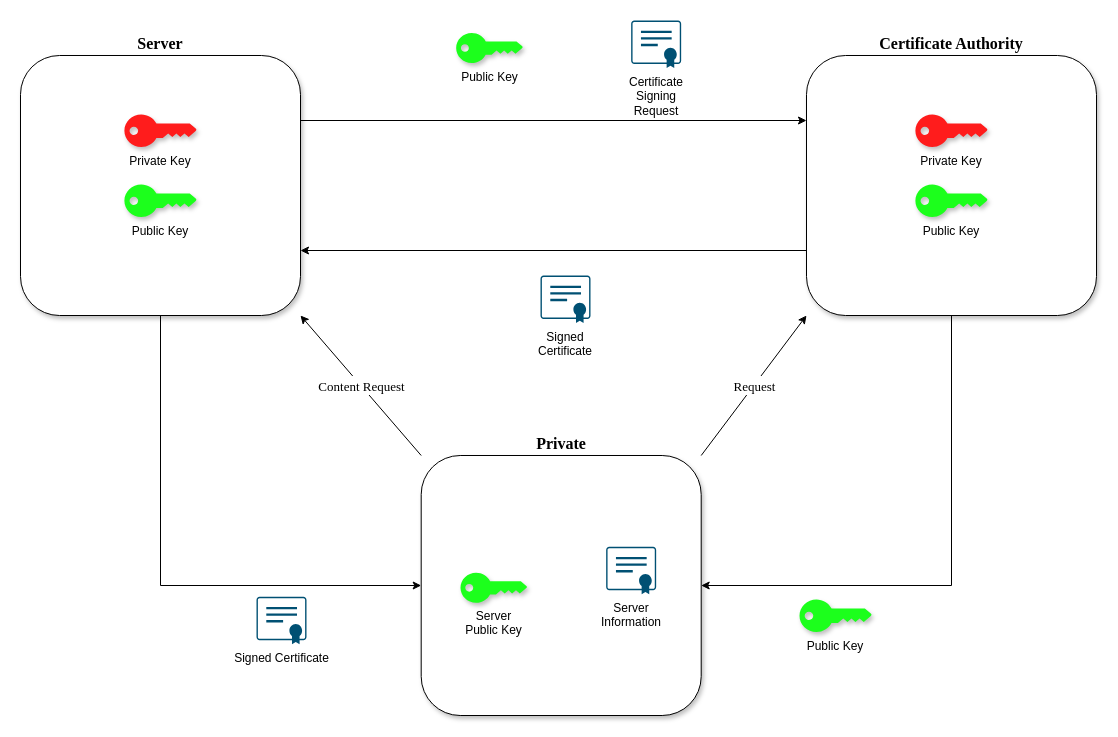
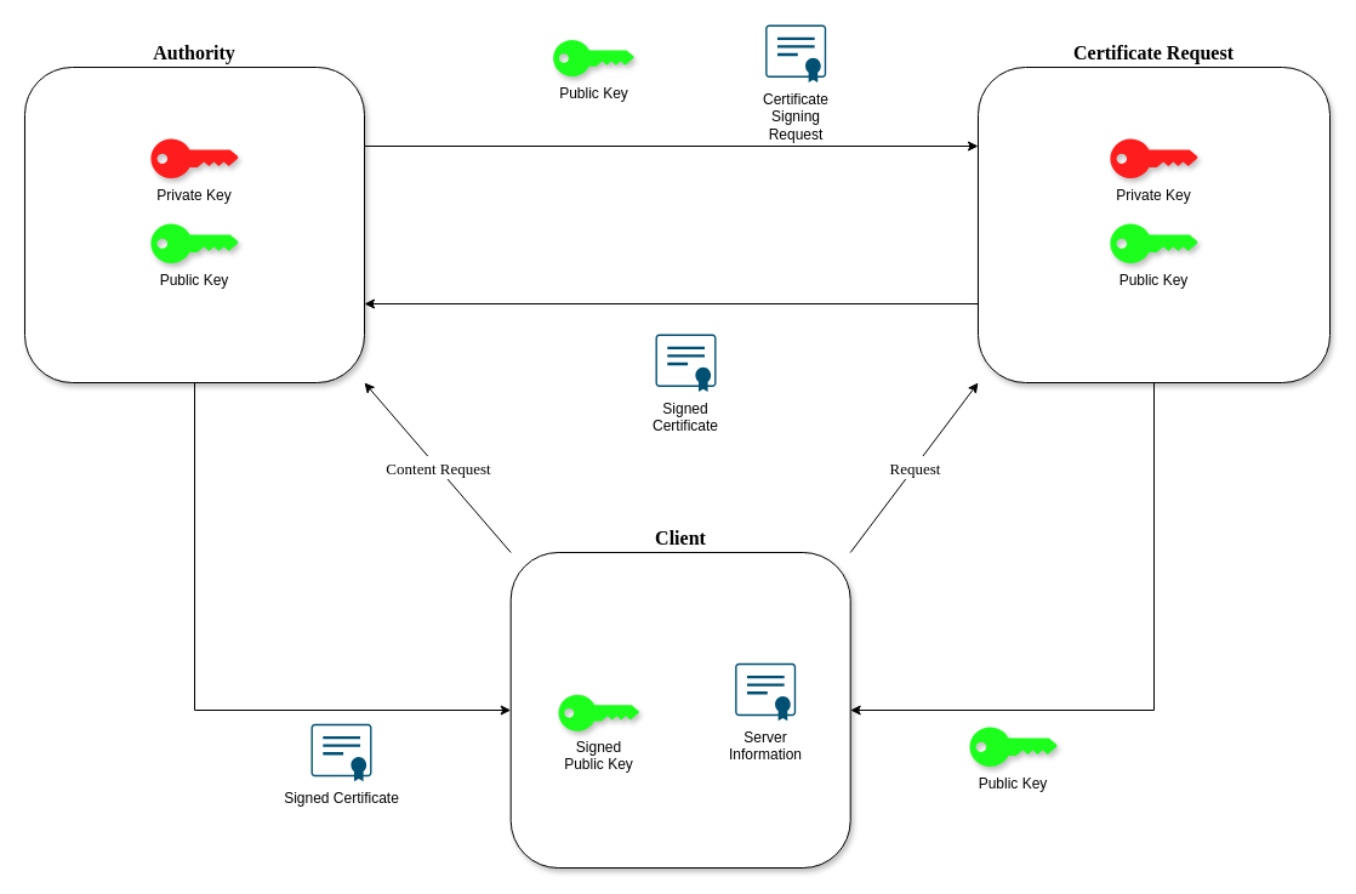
  <mxCell id="0" />
  <mxCell id="1" parent="0" />
  <mxCell id="2" style="edgeStyle=orthogonalEdgeStyle;rounded=0;orthogonalLoop=1;jettySize=auto;html=1;exitX=1;exitY=0.25;exitDx=0;exitDy=0;entryX=0;entryY=0.25;entryDx=0;entryDy=0;" edge="1" parent="1" source="4" target="9"><mxGeometry relative="1" as="geometry" /></mxCell>
  <mxCell id="3" style="edgeStyle=orthogonalEdgeStyle;rounded=0;orthogonalLoop=1;jettySize=auto;html=1;exitX=0.5;exitY=1;exitDx=0;exitDy=0;entryX=0;entryY=0.5;entryDx=0;entryDy=0;endArrow=classic;endFill=1;fontFamily=Georgia;fontSize=16;" edge="1" parent="1" source="4" target="19"><mxGeometry relative="1" as="geometry" /></mxCell>
- <mxCell id="4" value="&lt;div style=&quot;font-size: 16px;&quot;&gt;Server&lt;/div&gt;" style="rounded=1;whiteSpace=wrap;html=1;shadow=1;sketch=0;strokeColor=#000000;labelPosition=center;verticalLabelPosition=top;align=center;verticalAlign=bottom;fillColor=#FFFFFF;fontStyle=1;fontSize=16;fontFamily=Georgia;" vertex="1" parent="1"><mxGeometry x="20" y="55" width="280" height="260" as="geometry" /></mxCell>
+ <mxCell id="4" value="&lt;div style=&quot;font-size: 16px;&quot;&gt;Authority&lt;/div&gt;" style="rounded=1;whiteSpace=wrap;html=1;shadow=1;sketch=0;strokeColor=#000000;labelPosition=center;verticalLabelPosition=top;align=center;verticalAlign=bottom;fillColor=#FFFFFF;fontStyle=1;fontSize=16;fontFamily=Georgia;" vertex="1" parent="1"><mxGeometry x="20" y="55" width="280" height="260" as="geometry" /></mxCell>
  <mxCell id="5" value="Private Key" style="points=[[0,0.5,0],[0.24,0,0],[0.5,0.28,0],[0.995,0.475,0],[0.5,0.72,0],[0.24,1,0]];verticalLabelPosition=bottom;html=1;verticalAlign=top;aspect=fixed;align=center;pointerEvents=1;shape=mxgraph.cisco19.key;fillColor=#FF1C1C;strokeColor=none;shadow=1;whiteSpace=wrap;" vertex="1" parent="1"><mxGeometry x="123.89" y="114" width="72.22" height="32.5" as="geometry" /></mxCell>
  <mxCell id="6" value="Public Key" style="points=[[0,0.5,0],[0.24,0,0],[0.5,0.28,0],[0.995,0.475,0],[0.5,0.72,0],[0.24,1,0]];verticalLabelPosition=bottom;html=1;verticalAlign=top;aspect=fixed;align=center;pointerEvents=1;shape=mxgraph.cisco19.key;strokeColor=none;fillColor=#1CFF1C;shadow=1;sketch=0;whiteSpace=wrap;" vertex="1" parent="1"><mxGeometry x="123.89" y="184" width="72.22" height="32.5" as="geometry" /></mxCell>
  <mxCell id="7" style="edgeStyle=orthogonalEdgeStyle;rounded=0;orthogonalLoop=1;jettySize=auto;html=1;exitX=0;exitY=0.75;exitDx=0;exitDy=0;entryX=1;entryY=0.75;entryDx=0;entryDy=0;" edge="1" parent="1" source="9" target="4"><mxGeometry relative="1" as="geometry" /></mxCell>
  <mxCell id="8" style="edgeStyle=orthogonalEdgeStyle;rounded=0;orthogonalLoop=1;jettySize=auto;html=1;exitX=0.5;exitY=1;exitDx=0;exitDy=0;entryX=1;entryY=0.5;entryDx=0;entryDy=0;endArrow=classic;endFill=1;fontFamily=Georgia;fontSize=16;" edge="1" parent="1" source="9" target="19"><mxGeometry relative="1" as="geometry" /></mxCell>
- <mxCell id="9" value="Certificate Authority" style="rounded=1;whiteSpace=wrap;html=1;shadow=1;sketch=0;strokeColor=#000000;labelPosition=center;verticalLabelPosition=top;align=center;verticalAlign=bottom;fillColor=#FFFFFF;fontStyle=1;fontSize=16;fontFamily=Georgia;" vertex="1" parent="1"><mxGeometry x="806" y="55" width="290" height="260" as="geometry" /></mxCell>
+ <mxCell id="9" value="Certificate Request" style="rounded=1;whiteSpace=wrap;html=1;shadow=1;sketch=0;strokeColor=#000000;labelPosition=center;verticalLabelPosition=top;align=center;verticalAlign=bottom;fillColor=#FFFFFF;fontStyle=1;fontSize=16;fontFamily=Georgia;" vertex="1" parent="1"><mxGeometry x="806" y="55" width="290" height="260" as="geometry" /></mxCell>
  <mxCell id="10" value="Public Key" style="points=[[0,0.5,0],[0.24,0,0],[0.5,0.28,0],[0.995,0.475,0],[0.5,0.72,0],[0.24,1,0]];verticalLabelPosition=bottom;html=1;verticalAlign=top;aspect=fixed;align=center;pointerEvents=1;shape=mxgraph.cisco19.key;strokeColor=none;fillColor=#1CFF1C;shadow=1;sketch=0;whiteSpace=wrap;" vertex="1" parent="1"><mxGeometry x="455.66" y="32.5" width="66.66" height="30" as="geometry" /></mxCell>
  <mxCell id="11" value="" style="group;spacing=2;whiteSpace=wrap;" vertex="1" connectable="0" parent="1"><mxGeometry x="256" y="596.25" width="59" height="58" as="geometry" /></mxCell>
  <mxCell id="12" value="Signed Certificate" style="points=[[0.015,0.015,0],[0.25,0,0],[0.5,0,0],[0.75,0,0],[0.985,0.015,0],[1,0.22,0],[1,0.44,0],[1,0.67,0],[0.985,0.89,0],[0,0.22,0],[0,0.44,0],[0,0.67,0],[0.015,0.89,0],[0.25,0.91,0],[0.5,0.91,0],[0.785,0.955,0]];verticalLabelPosition=bottom;html=1;verticalAlign=top;aspect=fixed;align=center;pointerEvents=1;shape=mxgraph.cisco19.x509_certificate;fillColor=#005073;strokeColor=none;" vertex="1" parent="11"><mxGeometry width="50" height="47.5" as="geometry" /></mxCell>
  <mxCell id="13" value="" style="shape=image;html=1;verticalAlign=top;verticalLabelPosition=bottom;labelBackgroundColor=#ffffff;imageAspect=0;aspect=fixed;image=https://cdn1.iconfinder.com/data/icons/education-filled-outline-8/64/Education-Filled_19-128.png;shadow=1;sketch=0;strokeColor=#000000;fillColor=#FF8000;" vertex="1" parent="11"><mxGeometry x="21" y="20" width="38" height="38" as="geometry" /></mxCell>
  <mxCell id="14" value="" style="shape=image;html=1;verticalAlign=top;verticalLabelPosition=bottom;labelBackgroundColor=#ffffff;imageAspect=0;aspect=fixed;image=https://cdn4.iconfinder.com/data/icons/wirecons-free-vector-icons/32/add-128.png" vertex="1" parent="1"><mxGeometry x="548.07" y="32.5" width="25.25" height="25.25" as="geometry" /></mxCell>
  <mxCell id="15" value="Private Key" style="points=[[0,0.5,0],[0.24,0,0],[0.5,0.28,0],[0.995,0.475,0],[0.5,0.72,0],[0.24,1,0]];verticalLabelPosition=bottom;html=1;verticalAlign=top;aspect=fixed;align=center;pointerEvents=1;shape=mxgraph.cisco19.key;fillColor=#FF1C1C;strokeColor=none;shadow=1;whiteSpace=wrap;" vertex="1" parent="1"><mxGeometry x="914.89" y="114" width="72.22" height="32.5" as="geometry" /></mxCell>
  <mxCell id="16" value="Public Key" style="points=[[0,0.5,0],[0.24,0,0],[0.5,0.28,0],[0.995,0.475,0],[0.5,0.72,0],[0.24,1,0]];verticalLabelPosition=bottom;html=1;verticalAlign=top;aspect=fixed;align=center;pointerEvents=1;shape=mxgraph.cisco19.key;strokeColor=none;fillColor=#1CFF1C;shadow=1;sketch=0;whiteSpace=wrap;" vertex="1" parent="1"><mxGeometry x="914.89" y="184" width="72.22" height="32.5" as="geometry" /></mxCell>
  <mxCell id="17" value="&lt;font style=&quot;font-size: 13px&quot;&gt;Content Request&lt;/font&gt;" style="edgeStyle=none;rounded=0;orthogonalLoop=1;jettySize=auto;html=1;exitX=0;exitY=0;exitDx=0;exitDy=0;entryX=1;entryY=1;entryDx=0;entryDy=0;endArrow=classic;endFill=1;fontFamily=Georgia;fontSize=16;" edge="1" parent="1" source="19" target="4"><mxGeometry relative="1" as="geometry" /></mxCell>
  <mxCell id="18" value="&lt;font style=&quot;font-size: 13px&quot;&gt;Request&lt;/font&gt;" style="rounded=0;orthogonalLoop=1;jettySize=auto;html=1;exitX=1;exitY=0;exitDx=0;exitDy=0;entryX=0;entryY=1;entryDx=0;entryDy=0;endArrow=classic;endFill=1;fontFamily=Georgia;fontSize=16;" edge="1" parent="1" source="19" target="9"><mxGeometry relative="1" as="geometry" /></mxCell>
- <mxCell id="19" value="Private" style="rounded=1;whiteSpace=wrap;html=1;shadow=1;sketch=0;strokeColor=#000000;labelPosition=center;verticalLabelPosition=top;align=center;verticalAlign=bottom;fillColor=#FFFFFF;fontStyle=1;fontSize=16;fontFamily=Georgia;" vertex="1" parent="1"><mxGeometry x="420.69" y="455" width="280" height="260" as="geometry" /></mxCell>
+ <mxCell id="19" value="Client" style="rounded=1;whiteSpace=wrap;html=1;shadow=1;sketch=0;strokeColor=#000000;labelPosition=center;verticalLabelPosition=top;align=center;verticalAlign=bottom;fillColor=#FFFFFF;fontStyle=1;fontSize=16;fontFamily=Georgia;" vertex="1" parent="1"><mxGeometry x="420.69" y="455" width="280" height="260" as="geometry" /></mxCell>
  <mxCell id="20" value="" style="group;spacing=2;whiteSpace=wrap;" vertex="1" connectable="0" parent="1"><mxGeometry x="540" y="275" width="59" height="58" as="geometry" /></mxCell>
  <mxCell id="21" value="Signed Certificate" style="points=[[0.015,0.015,0],[0.25,0,0],[0.5,0,0],[0.75,0,0],[0.985,0.015,0],[1,0.22,0],[1,0.44,0],[1,0.67,0],[0.985,0.89,0],[0,0.22,0],[0,0.44,0],[0,0.67,0],[0.015,0.89,0],[0.25,0.91,0],[0.5,0.91,0],[0.785,0.955,0]];verticalLabelPosition=bottom;html=1;verticalAlign=top;aspect=fixed;align=center;pointerEvents=1;shape=mxgraph.cisco19.x509_certificate;fillColor=#005073;strokeColor=none;whiteSpace=wrap;" vertex="1" parent="20"><mxGeometry width="50" height="47.5" as="geometry" /></mxCell>
  <mxCell id="22" value="" style="shape=image;html=1;verticalAlign=top;verticalLabelPosition=bottom;labelBackgroundColor=#ffffff;imageAspect=0;aspect=fixed;image=https://cdn1.iconfinder.com/data/icons/education-filled-outline-8/64/Education-Filled_19-128.png;shadow=1;sketch=0;strokeColor=#000000;fillColor=#FF8000;" vertex="1" parent="20"><mxGeometry x="21" y="20" width="38" height="38" as="geometry" /></mxCell>
  <mxCell id="23" value="Public Key" style="points=[[0,0.5,0],[0.24,0,0],[0.5,0.28,0],[0.995,0.475,0],[0.5,0.72,0],[0.24,1,0]];verticalLabelPosition=bottom;html=1;verticalAlign=top;aspect=fixed;align=center;pointerEvents=1;shape=mxgraph.cisco19.key;strokeColor=none;fillColor=#1CFF1C;shadow=1;sketch=0;whiteSpace=wrap;" vertex="1" parent="1"><mxGeometry x="799" y="599" width="72.22" height="32.5" as="geometry" /></mxCell>
- <mxCell id="24" value="Server Public Key" style="points=[[0,0.5,0],[0.24,0,0],[0.5,0.28,0],[0.995,0.475,0],[0.5,0.72,0],[0.24,1,0]];verticalLabelPosition=bottom;html=1;verticalAlign=top;aspect=fixed;align=center;pointerEvents=1;shape=mxgraph.cisco19.key;strokeColor=none;fillColor=#1CFF1C;shadow=1;sketch=0;whiteSpace=wrap;" vertex="1" parent="1"><mxGeometry x="460" y="572.37" width="66.66" height="30" as="geometry" /></mxCell>
+ <mxCell id="24" value="Signed Public Key" style="points=[[0,0.5,0],[0.24,0,0],[0.5,0.28,0],[0.995,0.475,0],[0.5,0.72,0],[0.24,1,0]];verticalLabelPosition=bottom;html=1;verticalAlign=top;aspect=fixed;align=center;pointerEvents=1;shape=mxgraph.cisco19.key;strokeColor=none;fillColor=#1CFF1C;shadow=1;sketch=0;whiteSpace=wrap;" vertex="1" parent="1"><mxGeometry x="460" y="572.37" width="66.66" height="30" as="geometry" /></mxCell>
  <mxCell id="25" value="" style="shape=image;html=1;verticalAlign=top;verticalLabelPosition=bottom;labelBackgroundColor=#ffffff;imageAspect=0;aspect=fixed;image=https://cdn4.iconfinder.com/data/icons/wirecons-free-vector-icons/32/add-128.png" vertex="1" parent="1"><mxGeometry x="552.41" y="572.37" width="25.25" height="25.25" as="geometry" /></mxCell>
  <mxCell id="26" value="Certificate Signing Request" style="points=[[0.015,0.015,0],[0.25,0,0],[0.5,0,0],[0.75,0,0],[0.985,0.015,0],[1,0.22,0],[1,0.44,0],[1,0.67,0],[0.985,0.89,0],[0,0.22,0],[0,0.44,0],[0,0.67,0],[0.015,0.89,0],[0.25,0.91,0],[0.5,0.91,0],[0.785,0.955,0]];verticalLabelPosition=bottom;html=1;verticalAlign=top;aspect=fixed;align=center;pointerEvents=1;shape=mxgraph.cisco19.x509_certificate;fillColor=#005073;strokeColor=none;whiteSpace=wrap;" vertex="1" parent="1"><mxGeometry x="630.66" y="20" width="50" height="47.5" as="geometry" /></mxCell>
  <mxCell id="27" value="Server Information" style="points=[[0.015,0.015,0],[0.25,0,0],[0.5,0,0],[0.75,0,0],[0.985,0.015,0],[1,0.22,0],[1,0.44,0],[1,0.67,0],[0.985,0.89,0],[0,0.22,0],[0,0.44,0],[0,0.67,0],[0.015,0.89,0],[0.25,0.91,0],[0.5,0.91,0],[0.785,0.955,0]];verticalLabelPosition=bottom;html=1;verticalAlign=top;aspect=fixed;align=center;pointerEvents=1;shape=mxgraph.cisco19.x509_certificate;fillColor=#005073;strokeColor=none;whiteSpace=wrap;" vertex="1" parent="1"><mxGeometry x="605.66" y="546.25" width="50" height="47.5" as="geometry" /></mxCell>
